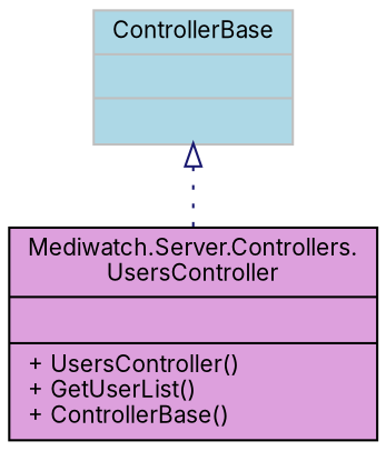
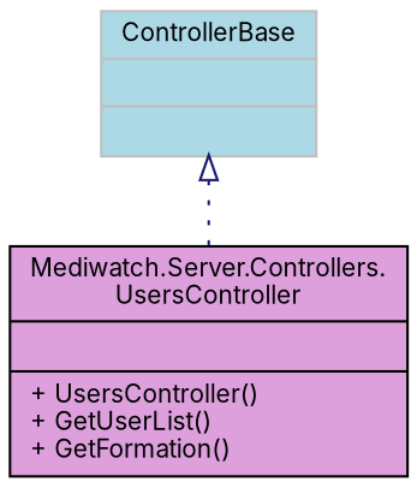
  digraph {
    fontname=Inter
    node [fontname=Inter fontsize=10 shape=record style=filled]
-   n1 [color=black fillcolor=plum fontcolor=black height=0.2 label="{Mediwatch.Server.Controllers.\lUsersController\n||+ UsersController()\l+ GetUserList()\l+ ControllerBase()\l}" width=0.4]
+   n1 [color=black fillcolor=plum fontcolor=black height=0.2 label="{Mediwatch.Server.Controllers.\lUsersController\n||+ UsersController()\l+ GetUserList()\l+ GetFormation()\l}" width=0.4]
    n2 [color=grey75 fillcolor=lightblue height=0.2 label="{ControllerBase\n||}" width=0.4]
    n2 -> n1 [arrowtail=onormal color=midnightblue dir=back fontname=Inter fontsize=10 labelfontname=Helvetica labelfontsize=10 style=dotted]
  }
